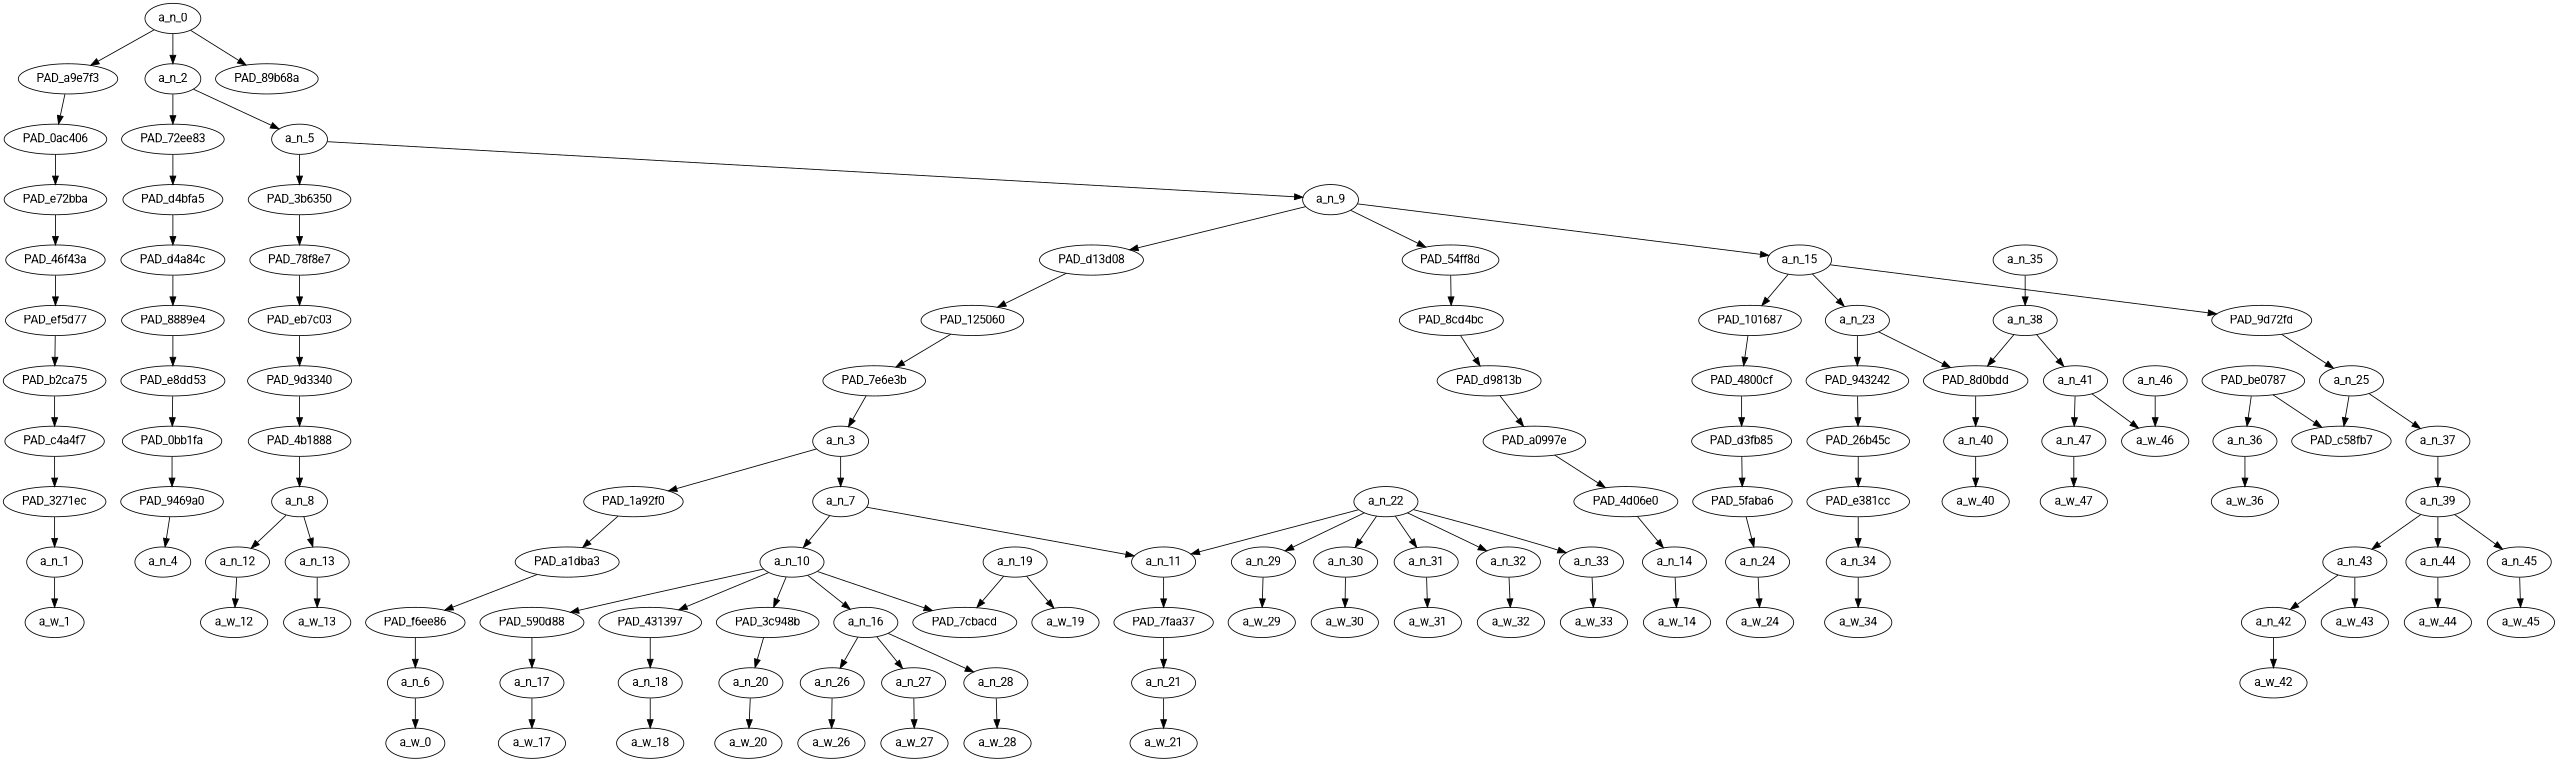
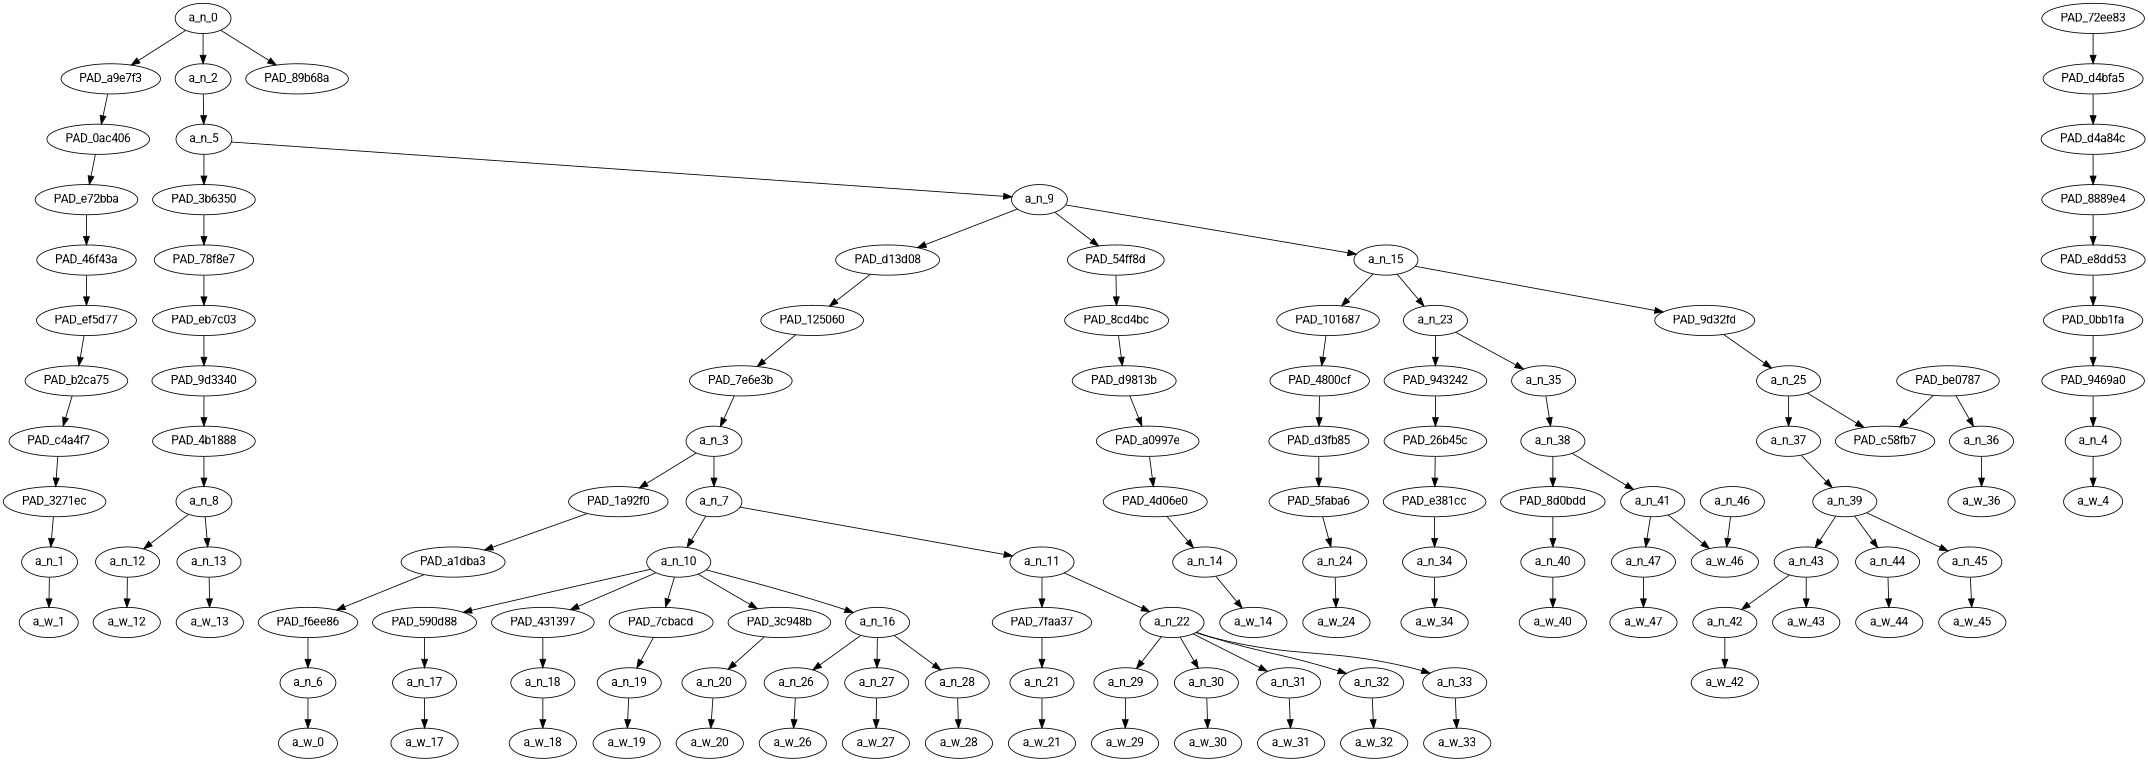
  strict digraph {
    fontname=Roboto
    node [div_dir=1 fontname=Roboto index=0 level=1 text_span="[0]" value=0.06650215]
    edge [fontname=Roboto]
    a_n_0 [level=10 text_span="[0, 1, 2, 3, 4, 5, 6, 7, 8, 9, 10, 11, 12, 13, 14, 15, 16, 17, 18, 19, 20, 21, 22, 23, 24, 25, 26, 27, 28]" value=1.00000000]
    PAD_a9e7f3 [level=9]
    a_n_2 [index=1 level=9 text_span="[1, 2, 3, 4, 5, 6, 7, 8, 9, 10, 11, 12, 13, 14]" value=0.52117059]
    PAD_89b68a [index=2 level=9 text_span="[15, 16, 17, 18, 19, 20, 21, 22, 23, 24, 25, 26, 27, 28]" value=0.41152840]
    PAD_0ac406 [level=8]
    PAD_72ee83 [index=1 level=8 text_span="[1]" value=0.03544550]
    a_n_5 [index=2 level=8 text_span="[2, 3, 4, 5, 6, 7, 8, 9, 10, 11, 12, 13, 14]" value=0.48489408]
    PAD_e72bba [level=7]
    PAD_d4bfa5 [index=1 level=7 text_span="[1]" value=0.03544550]
    PAD_3b6350 [index=2 level=7 text_span="[2, 3]" value=0.05731724]
    a_n_9 [index=3 level=7 text_span="[4, 5, 6, 7, 8, 9, 10, 11, 12, 13, 14]" value=0.42675121]
    PAD_d13d08 [index=3 level=8 text_span="[15, 16, 17, 18, 19, 20, 21, 22, 23, 24, 25, 26, 27, 28]" value=0.41152840]
    PAD_125060 [index=4 level=7 text_span="[15, 16, 17, 18, 19, 20, 21, 22, 23, 24, 25, 26, 27, 28]" value=0.41152840]
    PAD_46f43a [level=6]
    PAD_ef5d77 [level=5]
    PAD_b2ca75 [level=4]
    PAD_c4a4f7 [level=3]
    PAD_3271ec [level=2]
    a_n_1
    a_w_1 [div_dir=0 level=0 value=yes]
    PAD_d4a84c [index=1 level=6 text_span="[1]" value=0.03544550]
    PAD_78f8e7 [index=2 level=6 text_span="[2, 3]" value=0.05731724]
    PAD_54ff8d [index=3 level=6 text_span="[4]" value=0.03409829]
    a_n_15 [index=4 level=6 text_span="[5, 6, 7, 8, 9, 10, 11, 12, 13, 14]" value=0.39178646]
    PAD_8889e4 [index=1 level=5 text_span="[1]" value=0.03544550]
    PAD_e8dd53 [index=1 level=4 text_span="[1]" value=0.03544550]
    PAD_0bb1fa [index=1 level=3 text_span="[1]" value=0.03544550]
    PAD_9469a0 [index=1 level=2 text_span="[1]" value=0.03544550]
    a_n_4 [index=1 text_span="[1]" value=0.03544550]
+   a_w_4 [div_dir=0 index=1 level=0 text_span="[1]" value=because]
    PAD_eb7c03 [index=2 level=5 text_span="[2, 3]" value=0.05731724]
    PAD_8cd4bc [index=3 level=5 text_span="[4]" value=0.03409829]
    PAD_101687 [index=5 level=5 text_span="[9]" value=0.02665297]
    a_n_23 [index=4 level=5 text_span="[5, 6, 7, 8]" value=0.25358558]
-   PAD_9d72fd [index=6 level=5 text_span="[10, 11, 12, 13, 14]" value=0.11073261]
+   PAD_9d72fd [index=6 level=5 text_span="[10, 11, 12, 13, 14]" value=0.11073261 label=PAD_9d32fd]
    PAD_9d3340 [index=2 level=4 text_span="[2, 3]" value=0.05731724]
    PAD_4b1888 [index=2 level=3 text_span="[2, 3]" value=0.05731724]
    a_n_8 [index=2 level=2 text_span="[2, 3]" value=0.05731724]
    a_n_12 [index=2 text_span="[2]" value=0.02476147]
    a_n_13 [div_dir=-1 index=3 text_span="[3]" value=0.03248668]
    a_w_12 [div_dir=0 index=2 level=0 text_span="[2]" value=a]
    a_w_13 [div_dir=0 index=3 level=0 text_span="[3]" value=name]
    PAD_d9813b [index=3 level=4 text_span="[4]" value=0.03409829]
    PAD_4800cf [index=6 level=4 text_span="[9]" value=0.02665297]
    PAD_943242 [index=4 level=4 text_span="[5]" value=0.02516119]
    a_n_35 [index=5 level=4 text_span="[6, 7, 8]" value=0.22726804]
    a_n_25 [index=7 level=4 text_span="[10, 11, 12, 13, 14]" value=0.11073261]
    PAD_a0997e [index=3 level=3 text_span="[4]" value=0.03409829]
    PAD_4d06e0 [index=3 level=2 text_span="[4]" value=0.03409829]
    a_n_14 [index=4 text_span="[4]" value=0.03409829]
    a_w_14 [div_dir=0 index=4 level=0 text_span="[4]" value=determines]
    PAD_d3fb85 [index=6 level=3 text_span="[9]" value=0.02665297]
    PAD_26b45c [index=4 level=3 text_span="[5]" value=0.02516119]
    a_n_38 [index=5 level=3 text_span="[6, 7, 8]" value=0.22604916]
    PAD_c58fb7 [index=7 level=3 text_span="[10]" value=0.02029897]
    a_n_37 [div_dir=-1 index=8 level=3 text_span="[11, 12, 13, 14]" value=0.09041115]
    PAD_5faba6 [index=7 level=2 text_span="[9]" value=0.02665297]
    a_n_24 [index=9 text_span="[9]" value=0.02665297]
    a_w_24 [div_dir=0 index=9 level=0 text_span="[9]" value=and]
    PAD_e381cc [index=4 level=2 text_span="[5]" value=0.02516119]
    PAD_8d0bdd [div_dir=-1 index=5 level=2 text_span="[6]" value=0.02172543]
    a_n_41 [index=6 level=2 text_span="[7, 8]" value=0.20310484]
    a_n_34 [index=5 text_span="[5]" value=0.02516119]
    a_w_34 [div_dir=0 index=5 level=0 text_span="[5]" value=who]
    a_n_40 [div_dir=-1 index=6 text_span="[6]" value=0.02172543]
    a_n_47 [index=8 text_span="[8]" value=0.16767989]
    a_w_46 [div_dir=0 index=7 level=0 text_span="[7]" value=a1]
    a_w_40 [div_dir=0 index=6 level=0 text_span="[6]" value=is]
    a_n_46 [index=7 text_span="[7]" value=0.03402420]
    a_w_47 [div_dir=0 index=8 level=0 text_span="[8]" value=kike]
    a_n_39 [div_dir=-1 index=9 level=2 text_span="[11, 12, 13, 14]" value=0.09039330]
    PAD_be0787 [index=8 level=2 text_span="[10]" value=0.02029897]
    a_n_36 [index=10 text_span="[10]" value=0.02029897]
    a_n_43 [div_dir=-1 index=12 text_span="[12]" value=0.02030292]
    a_n_44 [div_dir=-1 index=13 text_span="[13]" value=0.02685862]
    a_n_45 [index=14 text_span="[14]" value=0.02379939]
    a_w_36 [div_dir=0 index=10 level=0 text_span="[10]" value=who1]
    a_n_42 [div_dir=-1 index=11 text_span="[11]" value=0.01941453]
    a_w_42 [div_dir=0 index=11 level=0 text_span="[11]" value=is1]
    a_w_43 [div_dir=0 index=12 level=0 text_span="[12]" value=not]
    a_w_44 [div_dir=0 index=13 level=0 text_span="[13]" value=obviously]
    a_w_45 [div_dir=0 index=14 level=0 text_span="[14]" value=i]
    PAD_7e6e3b [index=5 level=6 text_span="[15, 16, 17, 18, 19, 20, 21, 22, 23, 24, 25, 26, 27, 28]" value=0.41152840]
    a_n_3 [index=7 level=5 text_span="[15, 16, 17, 18, 19, 20, 21, 22, 23, 24, 25, 26, 27, 28]" value=0.41152840]
    PAD_1a92f0 [index=8 level=4 text_span="[15]" value=0.02240593]
    a_n_7 [index=9 level=4 text_span="[16, 17, 18, 19, 20, 21, 22, 23, 24, 25, 26, 27, 28]" value=0.38893103]
    PAD_a1dba3 [index=9 level=3 text_span="[15]" value=0.02240593]
    a_n_10 [index=10 level=3 text_span="[16, 17, 18, 19, 20, 21, 22]" value=0.16699671]
    a_n_11 [index=11 level=3 text_span="[23, 24, 25, 26, 27, 28]" value=0.22173849]
    PAD_f6ee86 [index=10 level=2 text_span="[15]" value=0.02240593]
    PAD_590d88 [div_dir=-1 index=12 level=2 text_span="[19]" value=0.01816479]
    PAD_431397 [div_dir=-1 index=13 level=2 text_span="[20]" value=0.02135865]
    PAD_7cbacd [index=14 level=2 text_span="[21]" value=0.03609064]
    n94 [index=15 label=PAD_3c948b level=2 text_span="[22]" value=0.03100152]
    a_n_16 [index=11 level=2 text_span="[16, 17, 18]" value=0.06028769]
    PAD_7faa37 [div_dir=-1 index=16 level=2 text_span="[23]" value=0.02112149]
    a_n_22 [index=17 level=2 text_span="[24, 25, 26, 27, 28]" value=0.20043716]
    a_n_6 [index=15 text_span="[15]" value=0.02240593]
    n99 [div_dir=0 index=15 label=a_w_0 level=0 text_span="[15]" value=am]
    a_n_17 [div_dir=-1 index=19 text_span="[19]" value=0.01816479]
    a_n_18 [div_dir=-1 index=20 text_span="[20]" value=0.02135865]
    a_n_19 [index=21 text_span="[21]" value=0.03609064]
    a_n_20 [index=22 text_span="[22]" value=0.03100152]
    a_n_26 [index=16 text_span="[16]" value=0.02007831]
    a_n_27 [div_dir=-1 index=17 text_span="[17]" value=0.01855916]
    a_n_28 [index=18 text_span="[18]" value=0.02159950]
    a_n_21 [div_dir=-1 index=23 text_span="[23]" value=0.02112149]
    a_n_29 [index=24 text_span="[24]" value=0.02082636]
    a_n_30 [index=25 text_span="[25]" value=0.02199635]
    a_n_31 [div_dir=-1 index=26 text_span="[26]" value=0.07535081]
    a_n_32 [index=27 text_span="[27]" value=0.02873512]
    a_n_33 [index=28 text_span="[28]" value=0.05333403]
    a_w_17 [div_dir=0 index=19 level=0 text_span="[19]" value=a2]
    a_w_18 [div_dir=0 index=20 level=0 text_span="[20]" value=full]
    a_w_19 [div_dir=0 index=21 level=0 text_span="[21]" value=blooded]
    a_w_20 [div_dir=0 index=22 level=0 text_span="[22]" value=german]
    a_w_26 [div_dir=0 index=16 level=0 text_span="[16]" value=just]
    a_w_27 [div_dir=0 index=17 level=0 text_span="[17]" value=as]
    a_w_28 [div_dir=0 index=18 level=0 text_span="[18]" value=much]
    a_w_21 [div_dir=0 index=23 level=0 text_span="[23]" value=as1]
    a_w_29 [div_dir=0 index=24 level=0 text_span="[24]" value=my]
    a_w_30 [div_dir=0 index=25 level=0 text_span="[25]" value=great]
    a_w_31 [div_dir=0 index=26 level=0 text_span="[26]" value=granduncle]
    a_w_32 [div_dir=0 index=27 level=0 text_span="[27]" value=and1]
    a_w_33 [div_dir=0 index=28 level=0 text_span="[28]" value=namesake]
    a_n_0 -> PAD_a9e7f3
    a_n_0 -> a_n_2
    a_n_0 -> PAD_89b68a
    PAD_a9e7f3 -> PAD_0ac406
-   a_n_2 -> PAD_72ee83
    a_n_2 -> a_n_5
    PAD_0ac406 -> PAD_e72bba
    PAD_72ee83 -> PAD_d4bfa5
    a_n_5 -> PAD_3b6350
    a_n_5 -> a_n_9
    PAD_e72bba -> PAD_46f43a
    PAD_d4bfa5 -> PAD_d4a84c
    PAD_3b6350 -> PAD_78f8e7
    a_n_9 -> PAD_d13d08
    a_n_9 -> PAD_54ff8d
    a_n_9 -> a_n_15
    PAD_d13d08 -> PAD_125060
    PAD_125060 -> PAD_7e6e3b
    PAD_46f43a -> PAD_ef5d77
    PAD_ef5d77 -> PAD_b2ca75
    PAD_b2ca75 -> PAD_c4a4f7
    PAD_c4a4f7 -> PAD_3271ec
    PAD_3271ec -> a_n_1
    a_n_1 -> a_w_1
    PAD_d4a84c -> PAD_8889e4
    PAD_78f8e7 -> PAD_eb7c03
    PAD_54ff8d -> PAD_8cd4bc
    a_n_15 -> PAD_101687
    a_n_15 -> a_n_23
    a_n_15 -> PAD_9d72fd
    PAD_8889e4 -> PAD_e8dd53
    PAD_e8dd53 -> PAD_0bb1fa
    PAD_0bb1fa -> PAD_9469a0
    PAD_9469a0 -> a_n_4
+   a_n_4 -> a_w_4
    PAD_eb7c03 -> PAD_9d3340
    PAD_8cd4bc -> PAD_d9813b
    PAD_101687 -> PAD_4800cf
    a_n_23 -> PAD_943242
-   a_n_23 -> PAD_8d0bdd
+   a_n_23 -> a_n_35
    PAD_9d72fd -> a_n_25
    PAD_9d3340 -> PAD_4b1888
    PAD_4b1888 -> a_n_8
    a_n_8 -> a_n_12
    a_n_8 -> a_n_13
    a_n_12 -> a_w_12
    a_n_13 -> a_w_13
    PAD_d9813b -> PAD_a0997e
    PAD_4800cf -> PAD_d3fb85
    PAD_943242 -> PAD_26b45c
    a_n_35 -> a_n_38
    a_n_25 -> PAD_c58fb7
    a_n_25 -> a_n_37
    PAD_a0997e -> PAD_4d06e0
    PAD_4d06e0 -> a_n_14
    a_n_14 -> a_w_14
    PAD_d3fb85 -> PAD_5faba6
    PAD_26b45c -> PAD_e381cc
    a_n_38 -> PAD_8d0bdd
    a_n_38 -> a_n_41
    a_n_37 -> a_n_39
    PAD_5faba6 -> a_n_24
    a_n_24 -> a_w_24
    PAD_e381cc -> a_n_34
    PAD_8d0bdd -> a_n_40
    a_n_41 -> a_n_47
    a_n_41 -> a_w_46
    a_n_34 -> a_w_34
    a_n_40 -> a_w_40
    a_n_47 -> a_w_47
    a_n_46 -> a_w_46
    a_n_39 -> a_n_43
    a_n_39 -> a_n_44
    a_n_39 -> a_n_45
    PAD_be0787 -> PAD_c58fb7
    PAD_be0787 -> a_n_36
    a_n_36 -> a_w_36
    a_n_43 -> a_n_42
    a_n_43 -> a_w_43
    a_n_44 -> a_w_44
    a_n_45 -> a_w_45
    a_n_42 -> a_w_42
    PAD_7e6e3b -> a_n_3
    a_n_3 -> PAD_1a92f0
    a_n_3 -> a_n_7
    PAD_1a92f0 -> PAD_a1dba3
    a_n_7 -> a_n_10
    a_n_7 -> a_n_11
    PAD_a1dba3 -> PAD_f6ee86
    a_n_10 -> PAD_590d88
    a_n_10 -> PAD_431397
    a_n_10 -> PAD_7cbacd
    a_n_10 -> n94
    a_n_10 -> a_n_16
    a_n_11 -> PAD_7faa37
-   a_n_22 -> a_n_11
+   a_n_11 -> a_n_22
    PAD_f6ee86 -> a_n_6
    PAD_590d88 -> a_n_17
    PAD_431397 -> a_n_18
-   a_n_19 -> PAD_7cbacd
+   PAD_7cbacd -> a_n_19
    n94 -> a_n_20
    a_n_16 -> a_n_26
    a_n_16 -> a_n_27
    a_n_16 -> a_n_28
    PAD_7faa37 -> a_n_21
    a_n_22 -> a_n_29
    a_n_22 -> a_n_30
    a_n_22 -> a_n_31
    a_n_22 -> a_n_32
    a_n_22 -> a_n_33
    a_n_6 -> n99
    a_n_17 -> a_w_17
    a_n_18 -> a_w_18
    a_n_19 -> a_w_19
    a_n_20 -> a_w_20
    a_n_26 -> a_w_26
    a_n_27 -> a_w_27
    a_n_28 -> a_w_28
    a_n_21 -> a_w_21
    a_n_29 -> a_w_29
    a_n_30 -> a_w_30
    a_n_31 -> a_w_31
    a_n_32 -> a_w_32
    a_n_33 -> a_w_33
  }
